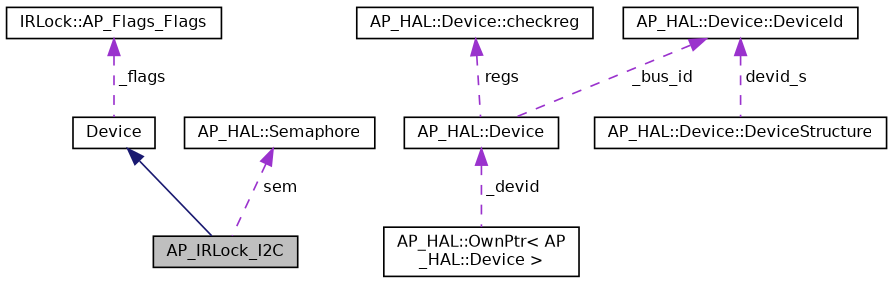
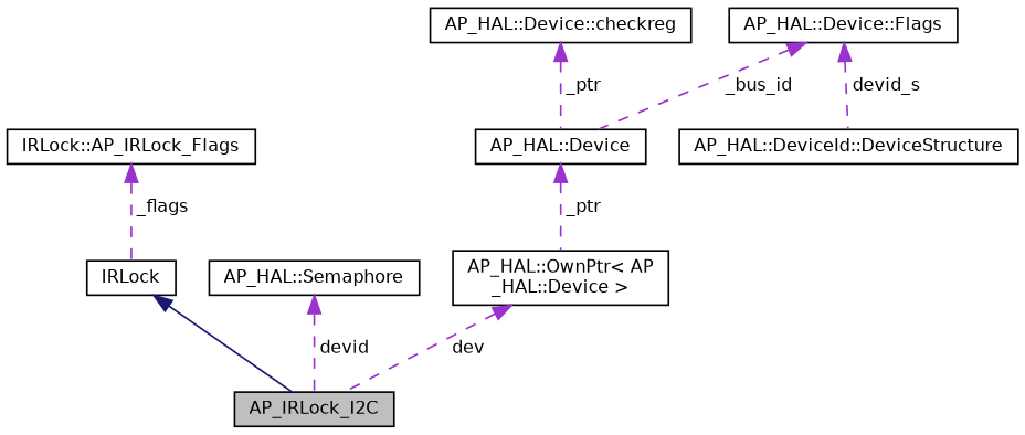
  digraph {
    node [color=black fillcolor=white fontname=Helvetica fontsize=10 shape=record style=filled]
    edge [color=darkorchid3 dir=back fontname=Helvetica fontsize=10 labelfontname=Helvetica labelfontsize=10 style=dashed]
    n1 [fillcolor=grey75 fontcolor=black height=0.2 label=AP_IRLock_I2C width=0.4]
-   n2 [height=0.2 label=Device width=0.4]
-   n3 [height=0.2 label="IRLock::AP_Flags_Flags" width=0.4]
+   n2 [height=0.2 label=IRLock width=0.4]
+   n3 [height=0.2 label="IRLock::AP_IRLock_Flags" width=0.4]
    n4 [height=0.2 label="AP_HAL::Semaphore" width=0.4]
    n5 [height=0.2 label="AP_HAL::OwnPtr\< AP\l_HAL::Device \>" width=0.4]
    n6 [height=0.2 label="AP_HAL::Device" width=0.4]
    n7 [height=0.2 label="AP_HAL::Device::checkreg" width=0.4]
-   n8 [height=0.2 label="AP_HAL::Device::DeviceId" width=0.4]
-   n9 [height=0.2 label="AP_HAL::Device::DeviceStructure" width=0.4]
+   n8 [height=0.2 label="AP_HAL::Device::Flags" width=0.4]
+   n9 [height=0.2 label="AP_HAL::DeviceId::DeviceStructure" width=0.4]
    n2 -> n1 [color=midnightblue style=solid]
    n3 -> n2 [label=" _flags"]
-   n4 -> n1 [label=" sem"]
-   n6 -> n5 [label=" _devid"]
-   n7 -> n6 [label=" regs"]
+   n4 -> n1 [label=" devid"]
+   n5 -> n1 [label=" dev"]
+   n6 -> n5 [label=" _ptr"]
+   n7 -> n6 [label=" _ptr"]
    n8 -> n6 [label=" _bus_id"]
    n8 -> n9 [label=" devid_s"]
  }
